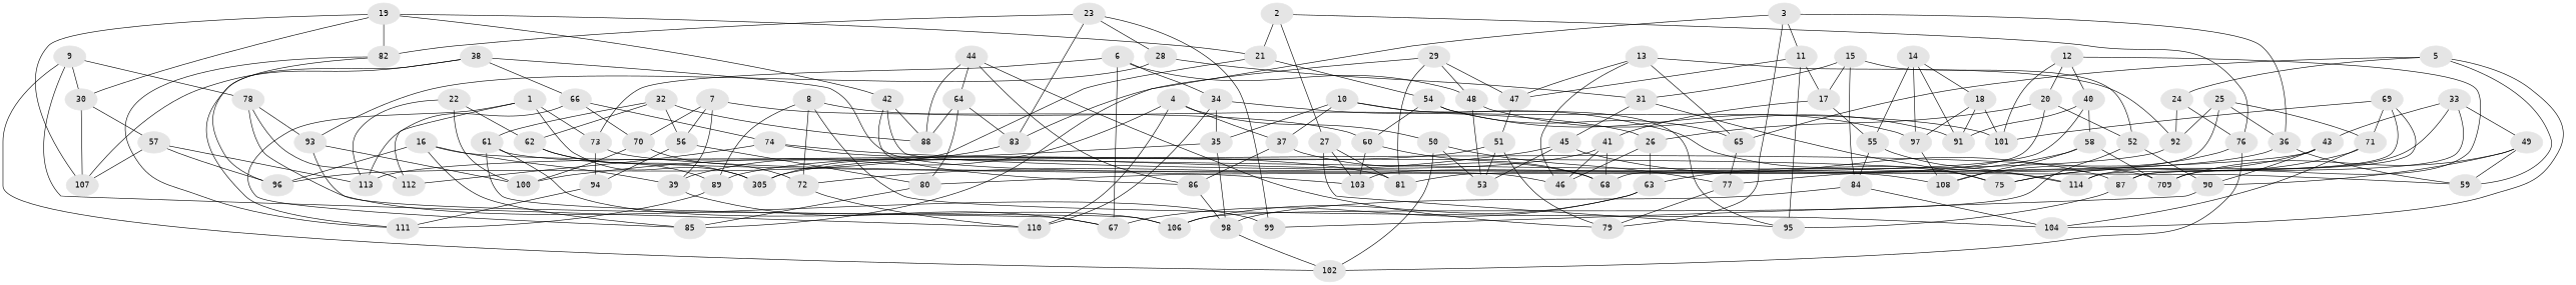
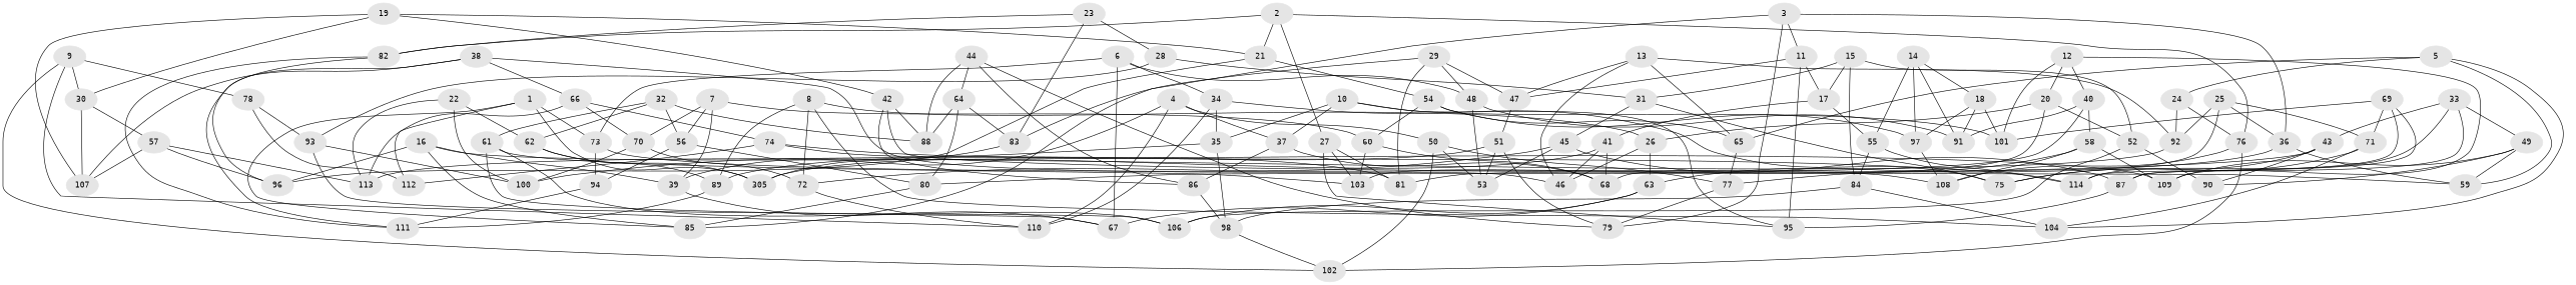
  graph {
    fontname="DejaVu Sans Mono"
    node [color=gray90 fontname="DejaVu Sans Mono" style=filled]
    edge [fontname="DejaVu Sans Mono"]
    1
    73
    85
    n4 [label=305]
    112
    94
    108
    2
    21
    27
    76
    82
    96
    54
    95
    103
    81
    102
    111
    3
    11
    36
    79
    17
    47
    59
    77
    4
    37
    39
    50
    110
    68
    86
    67
    53
    5
    24
    65
    104
    92
    6
    34
    48
    35
    75
    91
    7
    56
    60
    70
    80
    72
    100
    8
    26
    89
    46
    63
    9
    30
    78
    107
    57
-   99
    93
    10
    101
    98
    55
    41
    51
    12
    20
    40
-   109 [label=709]
+   109
    52
    58
    13
    113
    14
    18
    97
    84
    114
    15
    31
    45
    90
    106
    16
    19
    42
    88
    22
    62
    23
    28
    83
    25
    71
    29
    87
    32
    61
    33
    43
    49
    38
    66
    74
    44
    64
    69
    1 -- 73
    1 -- 85
    1 -- n4
    1 -- 112
    73 -- 94
    73 -- 108
    94 -- 111
    2 -- 21
    2 -- 27
    2 -- 76
-   19 -- 82
+   2 -- 82
    21 -- 96
    21 -- 54
    27 -- 95
    27 -- 103
    27 -- 81
    76 -- 108
    76 -- 102
    82 -- 96
    82 -- 111
    54 -- 65
    54 -- 60
    54 -- 97
    3 -- 85
    3 -- 11
    3 -- 36
    3 -- 79
    11 -- 95
    11 -- 17
    11 -- 47
    36 -- 59
    36 -- 77
    17 -- 55
    17 -- 41
    47 -- 51
    77 -- 79
    4 -- 37
    4 -- 39
    4 -- 50
    4 -- 110
    37 -- 68
    37 -- 86
    39 -- 67
    50 -- 102
    50 -- 77
    50 -- 53
    86 -- 98
    5 -- 59
    5 -- 24
    5 -- 65
    5 -- 104
    24 -- 76
    24 -- 92
    65 -- 77
    92 -- 113
    6 -- 73
    6 -- 67
    6 -- 34
    6 -- 48
    34 -- 110
    34 -- 35
    34 -- 75
    48 -- 53
    48 -- 91
    35 -- 100
    35 -- 98
    7 -- 39
    7 -- 56
    7 -- 60
    7 -- 70
    56 -- 94
    56 -- 80
    60 -- 103
    60 -- 68
    70 -- 72
    70 -- 100
    80 -- 85
    72 -- 110
    8 -- 104
    8 -- 72
    8 -- 26
    8 -- 89
    26 -- 46
    26 -- 63
    89 -- 111
    63 -- 67
    63 -- 106
    9 -- 102
    9 -- 110
    9 -- 30
    9 -- 78
    30 -- 107
    30 -- 57
    78 -- 112
-   78 -- 99
    78 -- 93
    57 -- 96
    57 -- 107
    57 -- 113
    93 -- 100
    93 -- 106
    10 -- 95
    10 -- 37
    10 -- 35
    10 -- 101
    98 -- 102
    55 -- 84
    55 -- 114
    41 -- n4
    41 -- 68
    41 -- 46
    51 -- 79
    51 -- 53
    51 -- 89
    12 -- 101
    12 -- 20
    12 -- 40
    12 -- 109
    20 -- 103
    20 -- 26
    20 -- 52
    40 -- 81
    40 -- 91
    40 -- 58
    52 -- 90
    52 -- 106
    58 -- 108
    58 -- 63
    58 -- 109
    13 -- 47
    13 -- 65
    13 -- 92
    13 -- 46
    14 -- 91
    14 -- 55
    14 -- 18
    14 -- 97
    18 -- 91
    18 -- 101
    18 -- 97
    97 -- 108
    84 -- 104
    84 -- 98
    15 -- 17
    15 -- 52
    15 -- 84
    15 -- 31
    31 -- 75
    31 -- 45
    45 -- 53
    45 -- 72
    45 -- 87
-   90 -- 99
    16 -- 85
    16 -- 96
    16 -- 39
    16 -- 109
    19 -- 21
    19 -- 30
    19 -- 107
    19 -- 42
    42 -- 59
    42 -- 86
    42 -- 88
    22 -- 100
    22 -- 113
    22 -- 62
    62 -- n4
    62 -- 89
    23 -- 82
-   23 -- 99
    23 -- 28
    23 -- 83
    28 -- 93
    28 -- 31
    83 -- n4
    25 -- 36
    25 -- 68
    25 -- 92
    25 -- 71
    71 -- 104
    71 -- 75
    29 -- 81
    29 -- 47
    29 -- 48
    29 -- 83
    87 -- 95
    32 -- 56
    32 -- 88
    32 -- 62
    32 -- 61
    61 -- 103
    61 -- 67
    61 -- 106
    33 -- 114
    33 -- 87
    33 -- 43
    33 -- 49
    43 -- 75
    43 -- 80
    43 -- 90
    49 -- 59
    49 -- 109
    49 -- 90
    38 -- 111
    38 -- 46
    38 -- 107
    38 -- 66
    66 -- 70
    66 -- 113
    66 -- 74
    74 -- 112
    74 -- 81
    74 -- 114
    44 -- 79
    44 -- 86
    44 -- 88
    44 -- 64
    64 -- 80
    64 -- 88
    64 -- 83
    69 -- 101
    69 -- 114
    69 -- 71
    69 -- 87
  }
